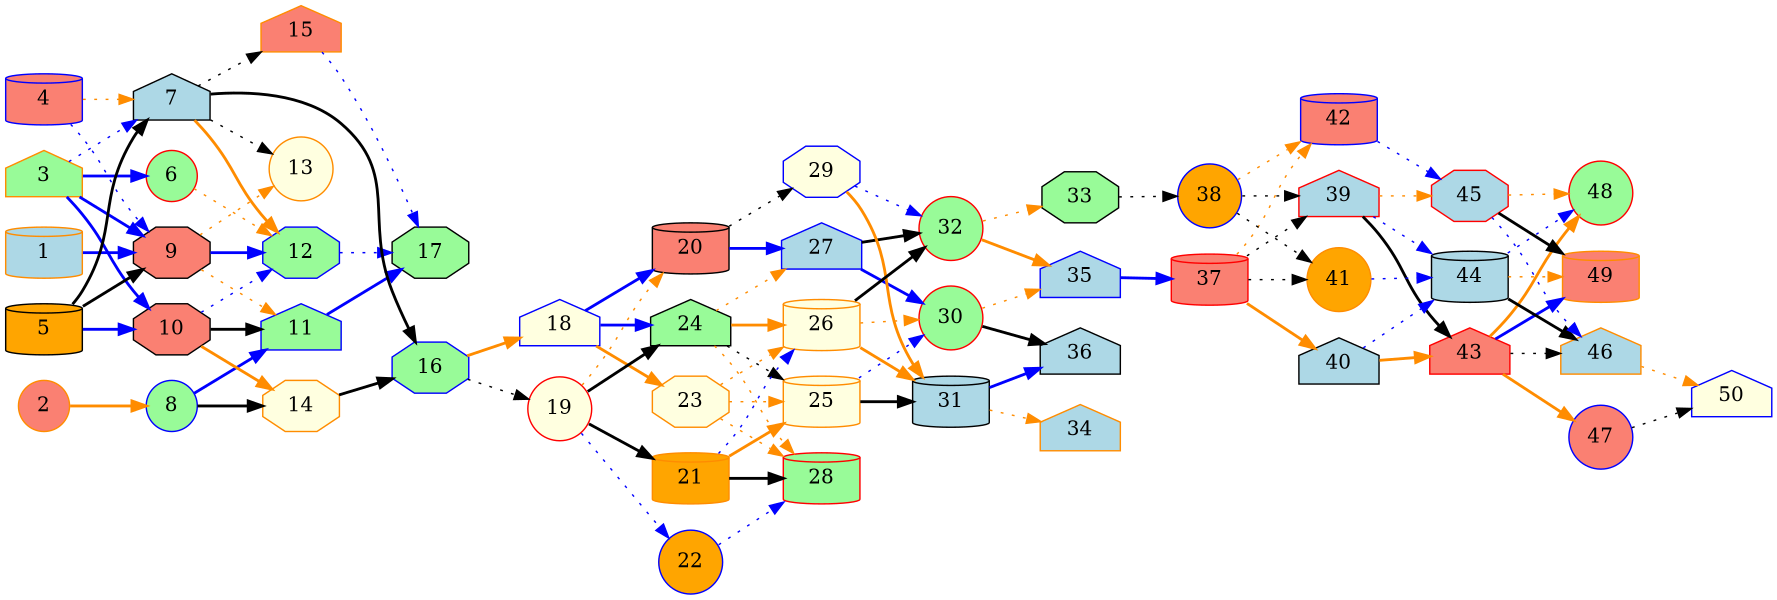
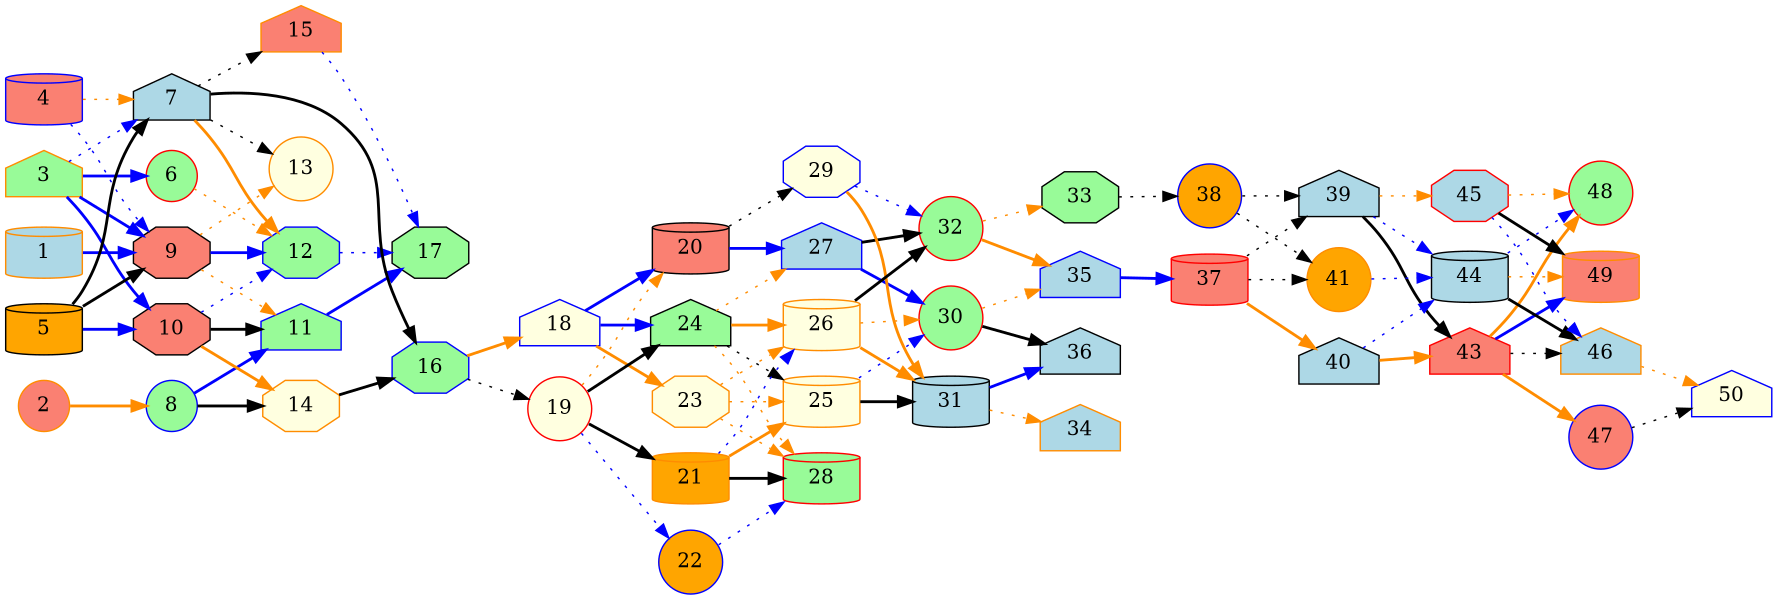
  digraph {
    rankdir=LR
    node [alpha=0.19 color=darkorange expect_size=17705984 fillcolor=palegreen shape=house style=filled]
    edge [color=darkorange style=dotted]
    1 [expect_size=22447104 fillcolor=lightblue shape=cylinder]
    9 [alpha=0.06 color=black expect_size=43547648 fillcolor=salmon shape=octagon]
    12 [alpha=0.20 color=blue shape=octagon]
    13 [alpha=0.07 expect_size=22025216 fillcolor=lightyellow shape=circle]
    11 [alpha=0.02 color=blue expect_size=19298304]
    17 [alpha=0.16 color=black expect_size=23652352 shape=octagon]
    2 [alpha=0.02 expect_size=29304832 fillcolor=salmon shape=circle]
    8 [alpha=0.01 color=blue expect_size=25485312 shape=circle]
    14 [expect_size=33430528 fillcolor=lightyellow shape=octagon]
    16 [alpha=0.12 color=blue shape=octagon]
    3 [alpha=0.05 expect_size=32567296]
    6 [alpha=0.03 color=red expect_size=20492288 shape=circle]
    7 [alpha=0.04 color=black expect_size=17426432 fillcolor=lightblue]
    10 [alpha=0.01 color=black expect_size=30623744 fillcolor=salmon shape=octagon]
    15 [alpha=0.04 expect_size=8165376 fillcolor=salmon]
    4 [alpha=0.09 color=blue expect_size=13795328 fillcolor=salmon shape=cylinder]
    5 [alpha=0.04 color=black expect_size=49618944 fillcolor=orange shape=cylinder]
    18 [color=blue expect_size=32155648 fillcolor=lightyellow]
    19 [alpha=0.15 color=red expect_size=34822144 fillcolor=lightyellow shape=circle]
    20 [color=black expect_size=48235520 fillcolor=salmon shape=cylinder]
    23 [alpha=0.04 expect_size=5306368 fillcolor=lightyellow shape=octagon]
    24 [alpha=0.00 color=black expect_size=21089280]
    21 [alpha=0.10 expect_size=49772544 fillcolor=orange shape=cylinder]
    22 [alpha=0.11 color=blue expect_size=6369280 fillcolor=orange shape=circle]
    27 [alpha=0.04 color=blue expect_size=8338432 fillcolor=lightblue]
    29 [alpha=0.11 color=blue expect_size=43313152 fillcolor=lightyellow shape=octagon]
    25 [alpha=0.15 expect_size=18375680 fillcolor=lightyellow shape=cylinder]
    26 [alpha=0.17 expect_size=26831872 fillcolor=lightyellow shape=cylinder]
    28 [alpha=0.20 color=red expect_size=46393344 shape=cylinder]
    30 [alpha=0.14 color=red expect_size=31333376 shape=circle]
    31 [alpha=0.02 color=black expect_size=28204032 fillcolor=lightblue shape=cylinder]
    32 [alpha=0.16 color=red expect_size=51130368 shape=circle]
    35 [alpha=0.03 color=blue expect_size=39277568 fillcolor=lightblue]
    36 [alpha=0.03 color=black expect_size=28642304 fillcolor=lightblue]
    34 [alpha=0.09 expect_size=38727680 fillcolor=lightblue]
    33 [alpha=0.17 color=black expect_size=29800448 shape=octagon]
    37 [alpha=0.10 color=red expect_size=22071296 fillcolor=salmon shape=cylinder]
    38 [alpha=0.08 color=blue expect_size=31750144 fillcolor=orange shape=circle]
-   39 [color=red expect_size=30733312 fillcolor=lightblue]
+   39 [color=black expect_size=30733312 fillcolor=lightblue]
    41 [alpha=0.17 expect_size=42546176 fillcolor=orange shape=circle]
-   42 [alpha=0.05 color=blue expect_size=47626240 fillcolor=salmon shape=cylinder]
    40 [alpha=0.09 color=black expect_size=10142720 fillcolor=lightblue]
    43 [alpha=0.14 color=red expect_size=37847040 fillcolor=salmon]
    44 [alpha=0.09 color=black expect_size=29991936 fillcolor=lightblue shape=cylinder]
    45 [alpha=0.10 color=red expect_size=52248576 fillcolor=lightblue shape=octagon]
    46 [alpha=0.00 expect_size=13168640 fillcolor=lightblue]
    47 [alpha=0.12 color=blue expect_size=19588096 fillcolor=salmon shape=circle]
    48 [alpha=0.01 color=red expect_size=42729472 shape=circle]
    49 [alpha=0.05 expect_size=15136768 fillcolor=salmon shape=cylinder]
    50 [alpha=0.01 color=blue expect_size=13572096 fillcolor=lightyellow]
    1 -> 9 [color=blue style=bold]
    9 -> 12 [color=blue style=bold]
    9 -> 13
    9 -> 11
    12 -> 17 [color=blue]
    11 -> 17 [color=blue style=bold]
    2 -> 8 [style=bold]
    8 -> 11 [color=blue style=bold]
    8 -> 14 [color=black style=bold]
    14 -> 16 [color=black style=bold]
    16 -> 18 [style=bold]
    16 -> 19 [color=black]
    3 -> 9 [color=blue style=bold]
    3 -> 6 [color=blue style=bold]
    3 -> 7 [color=blue]
    3 -> 10 [color=blue style=bold]
    6 -> 12
    7 -> 12 [style=bold]
    7 -> 13 [color=black]
    7 -> 16 [color=black style=bold]
    7 -> 15 [color=black]
    10 -> 12 [color=blue]
    10 -> 11 [color=black style=bold]
    10 -> 14 [style=bold]
    15 -> 17 [color=blue]
    4 -> 9 [color=blue]
    4 -> 7
    5 -> 9 [color=black style=bold]
    5 -> 7 [color=black style=bold]
    5 -> 10 [color=blue style=bold]
    18 -> 20 [color=blue style=bold]
    18 -> 23 [style=bold]
    18 -> 24 [color=blue style=bold]
    19 -> 20
    19 -> 24 [color=black style=bold]
    19 -> 21 [color=black style=bold]
    19 -> 22 [color=blue]
    20 -> 27 [color=blue style=bold]
    20 -> 29 [color=black]
    23 -> 25
    23 -> 26
    23 -> 28
    24 -> 27
    24 -> 25 [color=black]
    24 -> 26 [style=bold]
    24 -> 28
    21 -> 25 [style=bold]
    21 -> 26 [color=blue]
    21 -> 28 [color=black style=bold]
    22 -> 28 [color=blue]
    27 -> 30 [color=blue style=bold]
    27 -> 32 [color=black style=bold]
    29 -> 31 [style=bold]
    29 -> 32 [color=blue]
    25 -> 30 [color=blue]
    25 -> 31 [color=black style=bold]
    26 -> 30
    26 -> 31 [style=bold]
    26 -> 32 [color=black style=bold]
    30 -> 35
    30 -> 36 [color=black style=bold]
    31 -> 36 [color=blue style=bold]
    31 -> 34
    32 -> 35 [style=bold]
    32 -> 33
    35 -> 37 [color=blue style=bold]
    33 -> 38 [color=black]
    37 -> 39 [color=black]
    37 -> 41 [color=black]
-   37 -> 42
    37 -> 40 [style=bold]
    38 -> 39 [color=black]
    38 -> 41 [color=black]
-   38 -> 42
    39 -> 43 [color=black style=bold]
    39 -> 44 [color=blue]
    39 -> 45
    41 -> 44 [color=blue]
-   42 -> 45 [color=blue]
    40 -> 43 [style=bold]
    40 -> 44 [color=blue]
    43 -> 46 [color=black]
    43 -> 47 [style=bold]
    43 -> 48 [style=bold]
    43 -> 49 [color=blue style=bold]
    44 -> 46 [color=black style=bold]
    44 -> 48 [color=blue]
    44 -> 49
    45 -> 46 [color=blue]
    45 -> 48
    45 -> 49 [color=black style=bold]
    46 -> 50
    47 -> 50 [color=black]
  }
